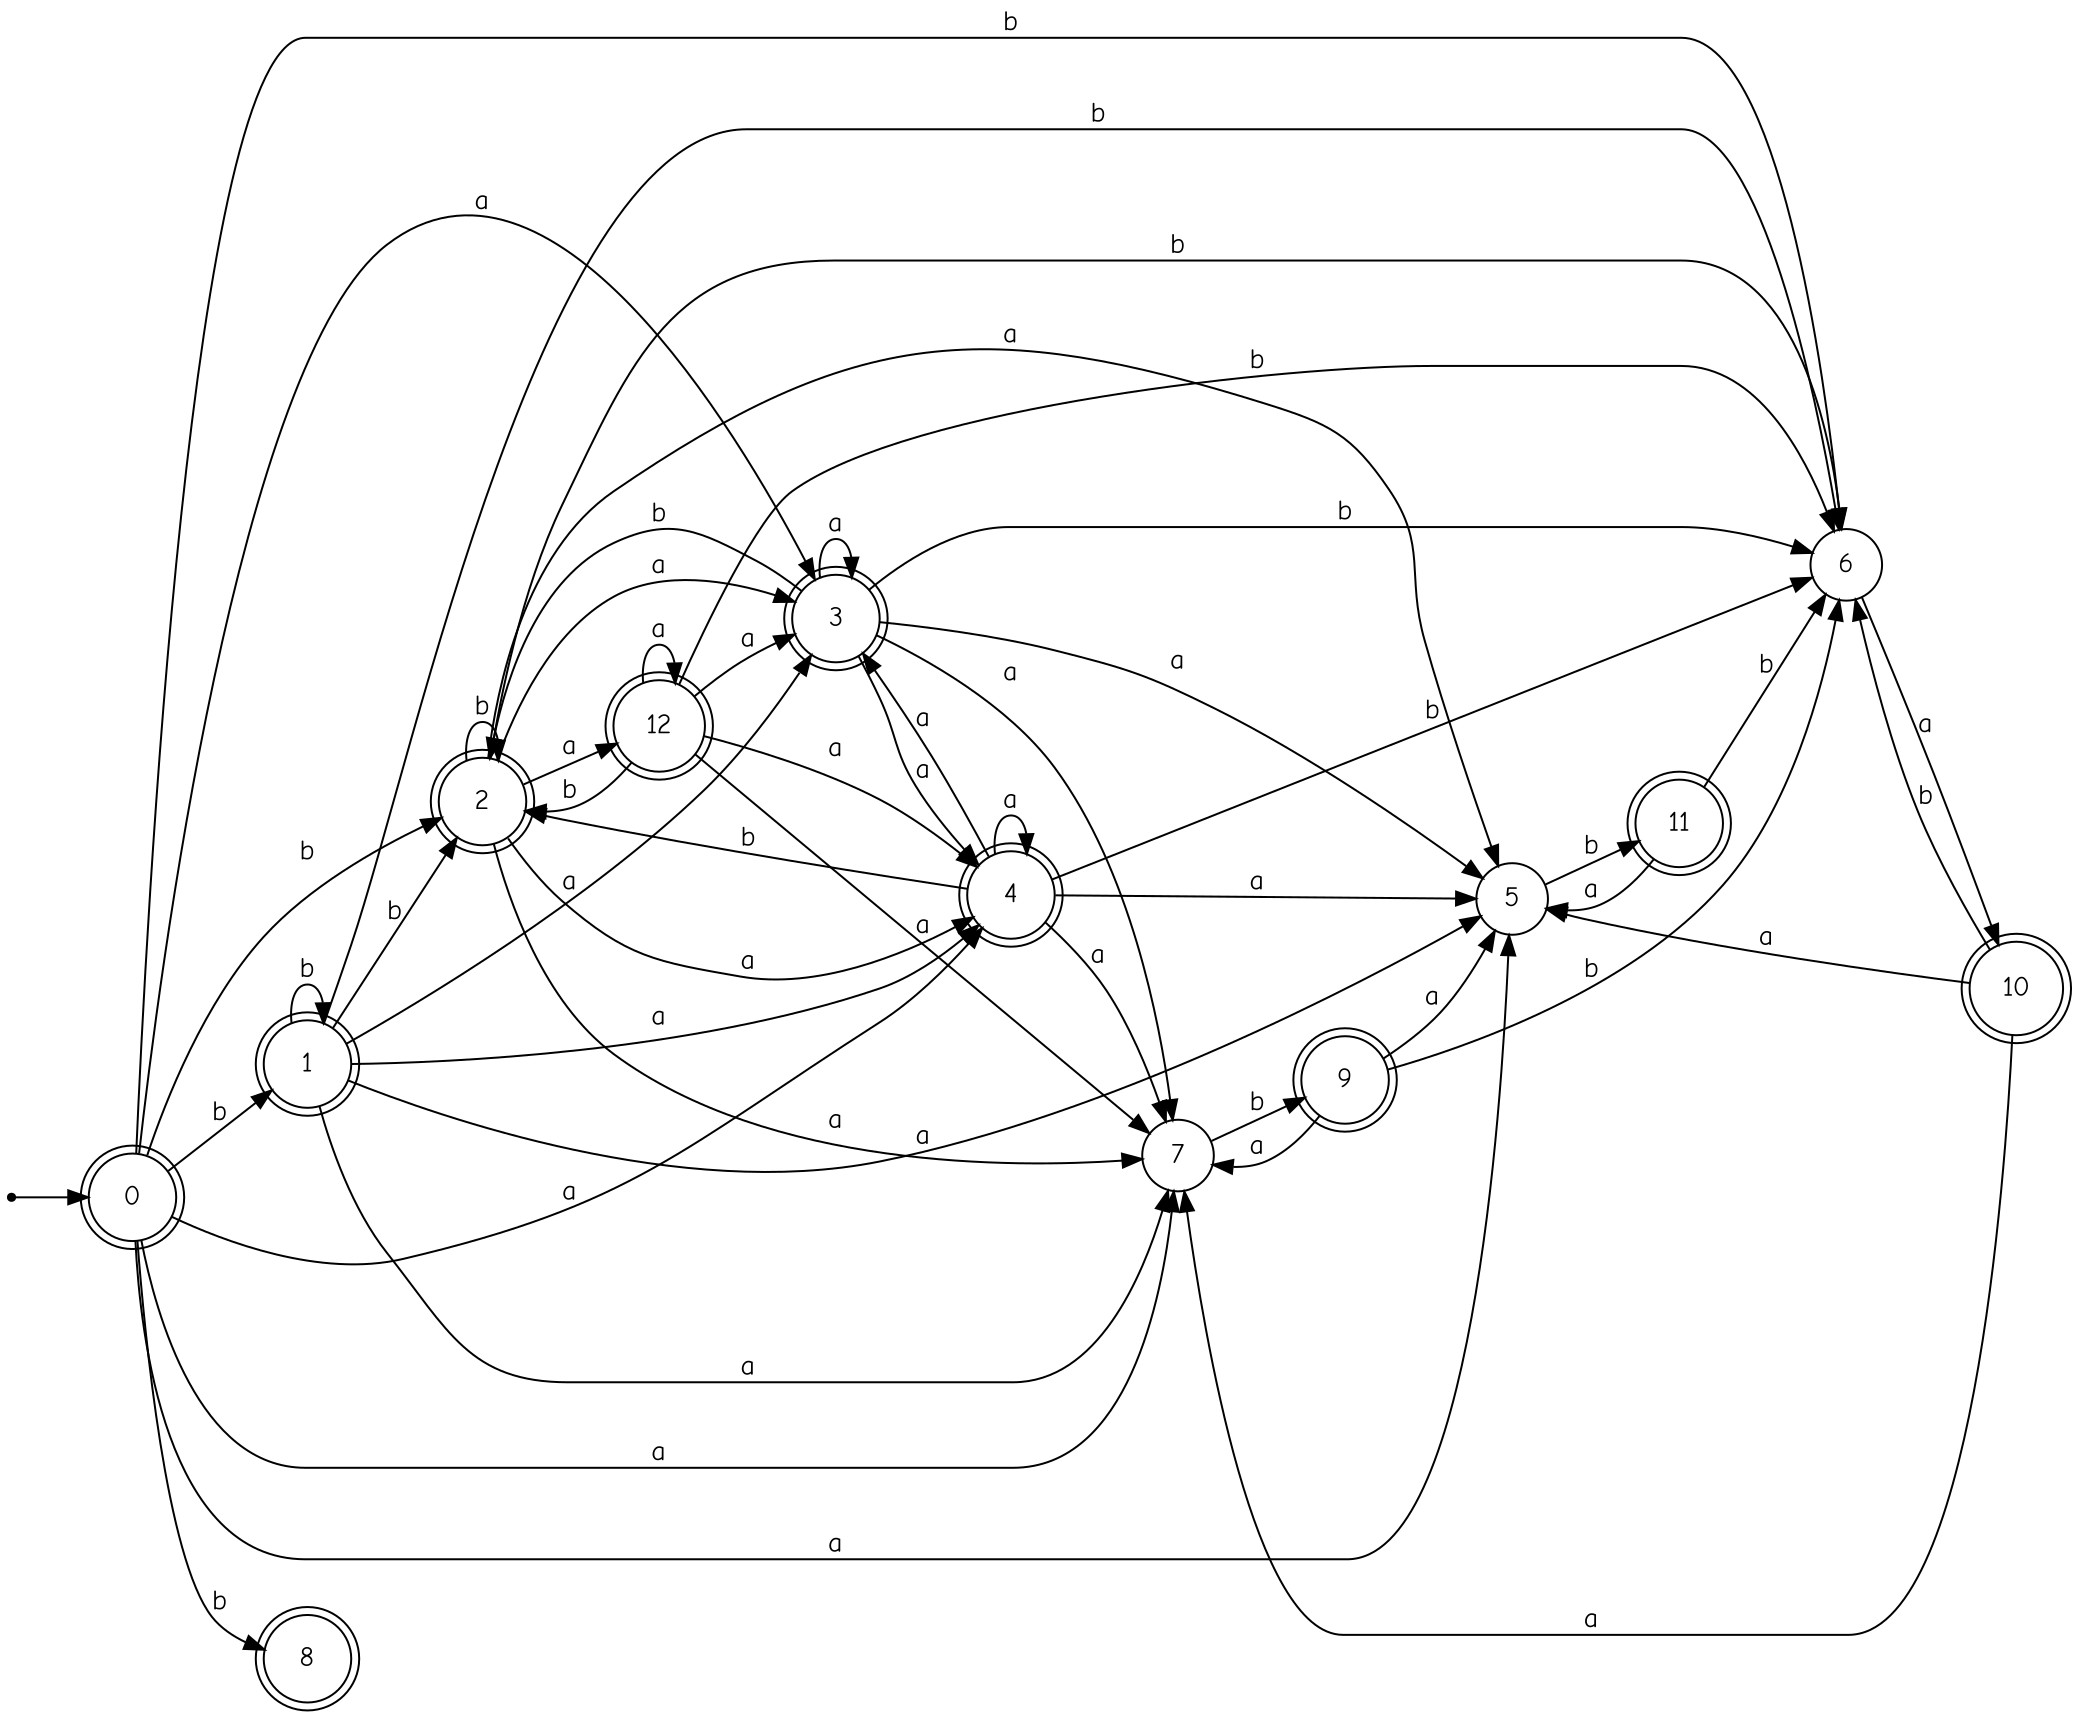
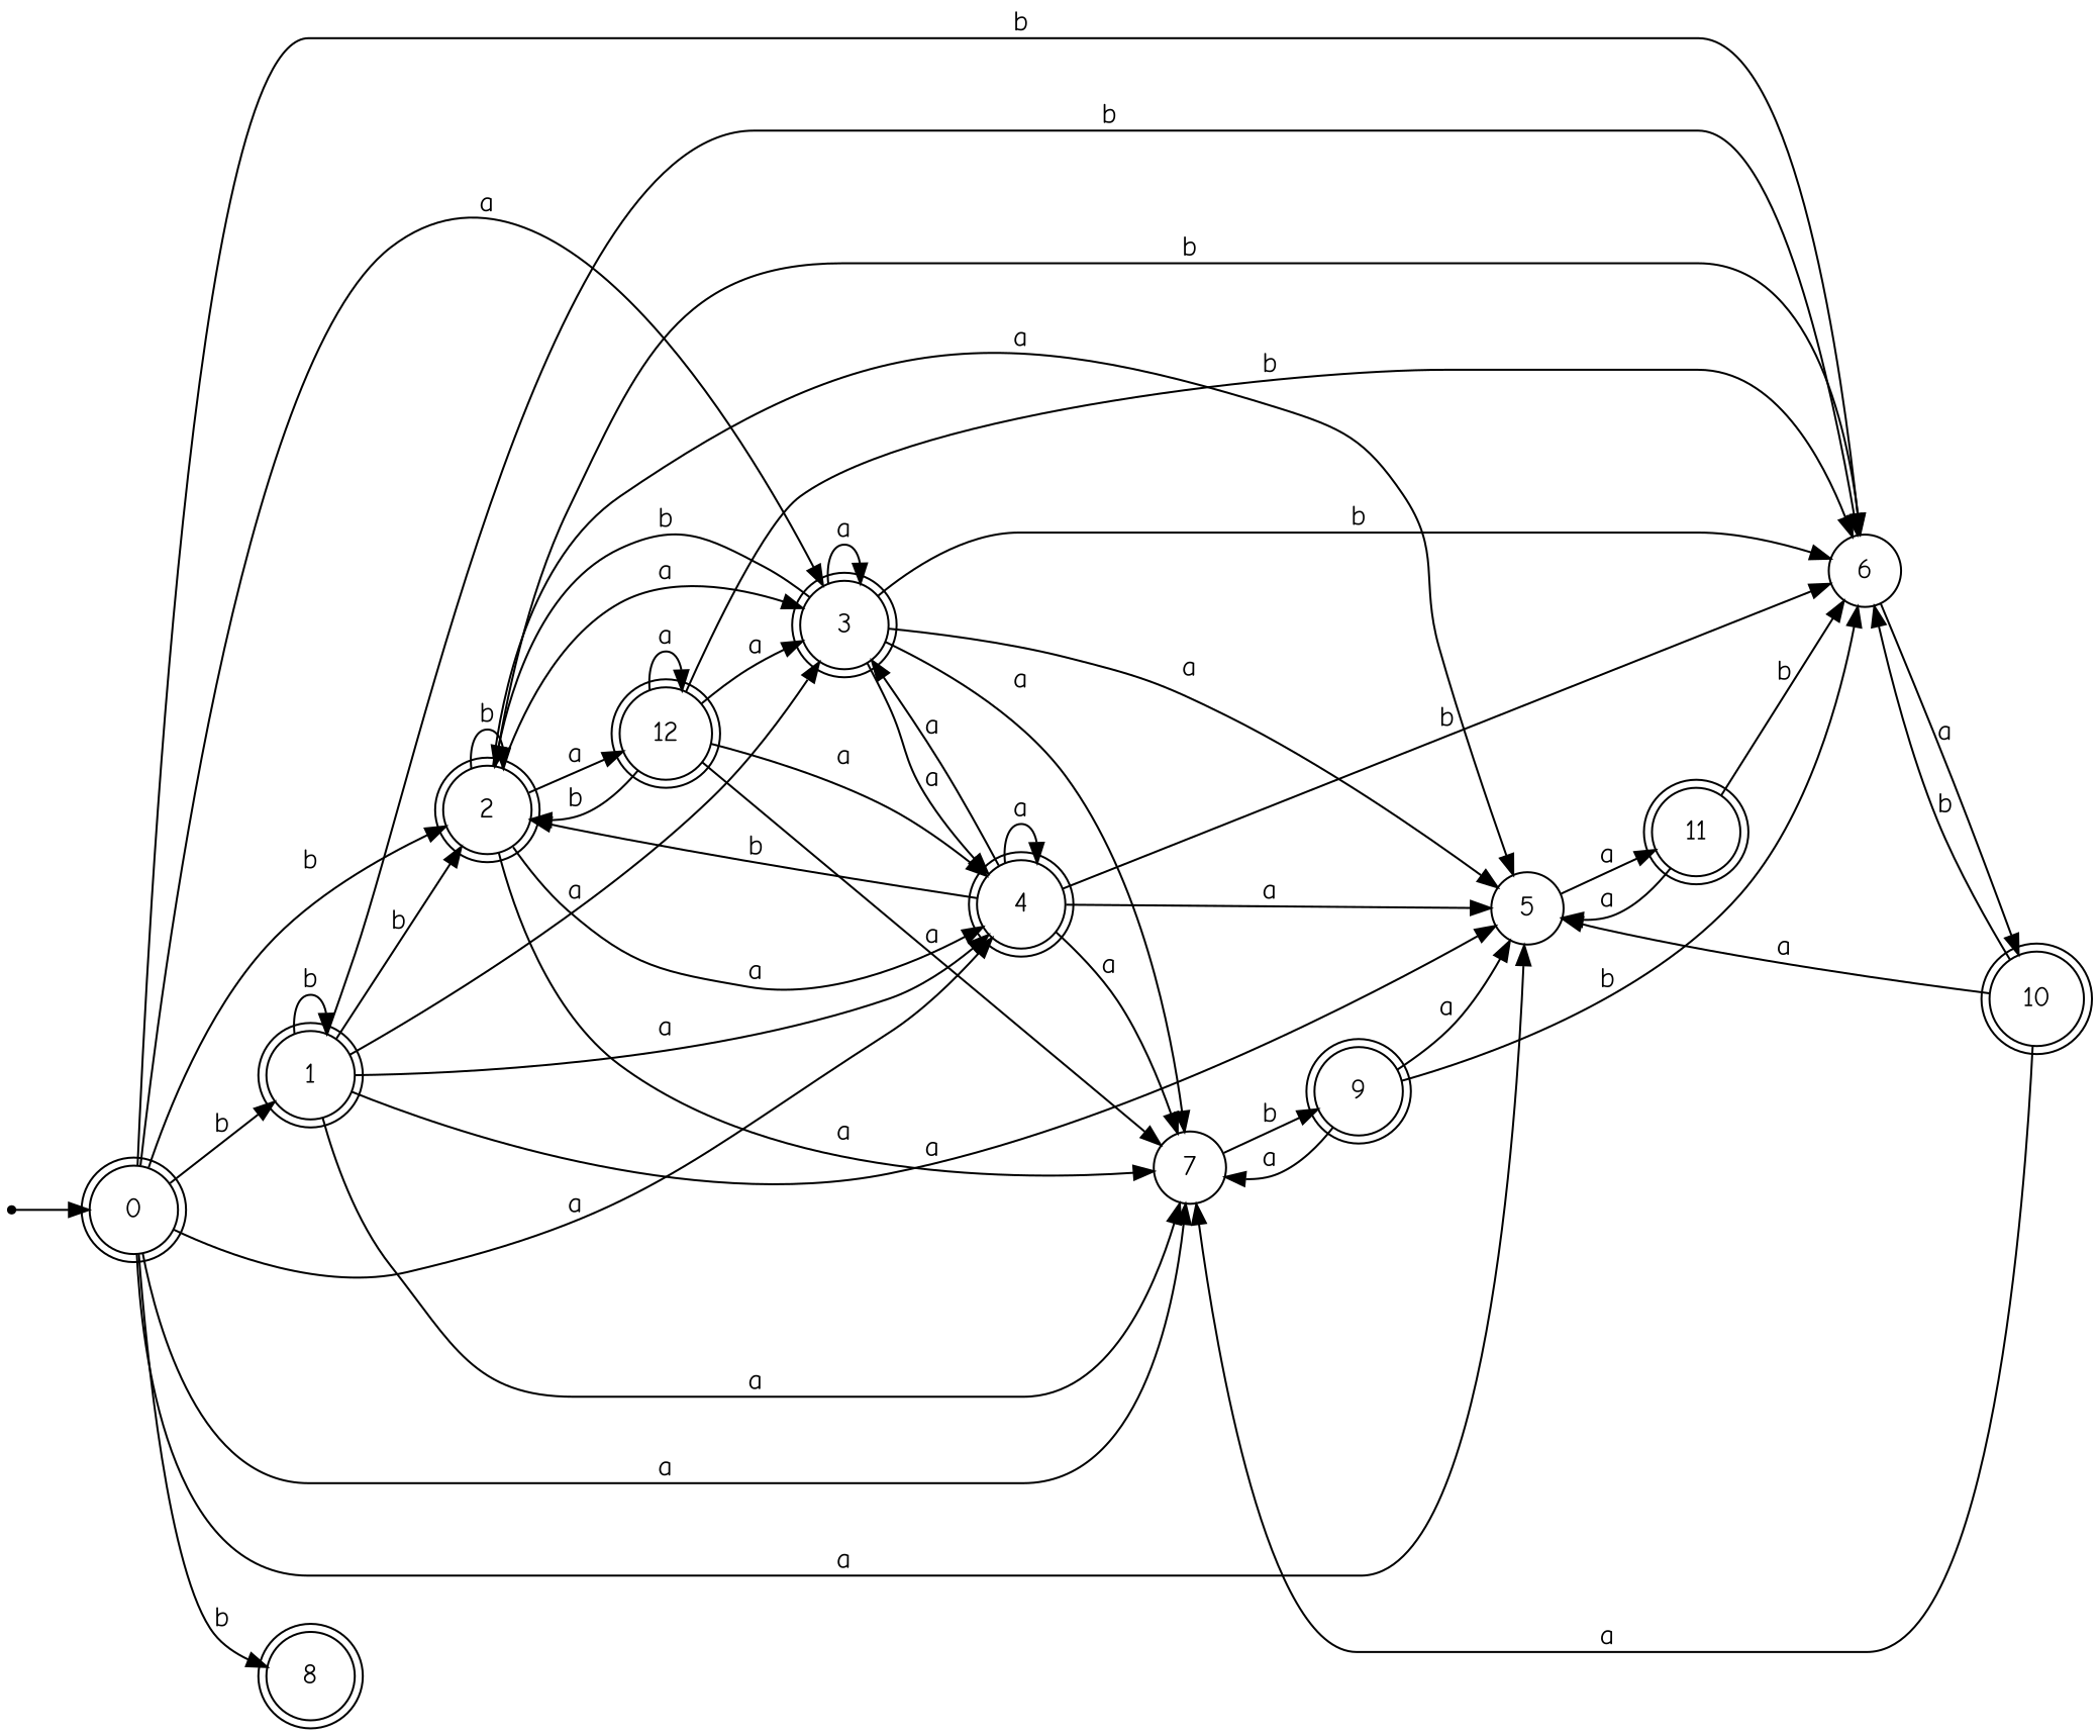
  digraph {
    fontname="Comic Neue"
    rankdir=LR
    node [fontname="Comic Neue" shape=doublecircle]
    edge [fontname="Comic Neue"]
    dummy0 [shape=point]
    0
    1
    2
    3
    4
    5 [shape=circle]
    6 [shape=circle]
    7 [shape=circle]
    8
    12
    11
    10
    9
    dummy0 -> 0
    0 -> 1 [label=b]
    0 -> 2 [label=b]
    0 -> 3 [label=a]
    0 -> 4 [label=a]
    0 -> 5 [label=a]
    0 -> 6 [label=b]
    0 -> 7 [label=a]
    0 -> 8 [label=b]
    1 -> 1 [label=b]
    1 -> 2 [label=b]
    1 -> 3 [label=a]
    1 -> 4 [label=a]
    1 -> 5 [label=a]
    1 -> 6 [label=b]
    1 -> 7 [label=a]
    2 -> 2 [label=b]
    2 -> 3 [label=a]
    2 -> 4 [label=a]
    2 -> 5 [label=a]
    2 -> 6 [label=b]
    2 -> 7 [label=a]
    2 -> 12 [label=a]
    3 -> 2 [label=b]
    3 -> 3 [label=a]
    3 -> 4 [label=a]
    3 -> 5 [label=a]
    3 -> 6 [label=b]
    3 -> 7 [label=a]
    4 -> 2 [label=b]
    4 -> 3 [label=a]
    4 -> 4 [label=a]
    4 -> 5 [label=a]
    4 -> 6 [label=b]
    4 -> 7 [label=a]
-   5 -> 11 [label=b]
+   5 -> 11 [label=a]
    6 -> 10 [label=a]
    7 -> 9 [label=b]
    12 -> 2 [label=b]
    12 -> 3 [label=a]
    12 -> 4 [label=a]
    12 -> 6 [label=b]
    12 -> 7 [label=a]
    12 -> 12 [label=a]
    11 -> 5 [label=a]
    11 -> 6 [label=b]
    10 -> 5 [label=a]
    10 -> 6 [label=b]
    10 -> 7 [label=a]
    9 -> 5 [label=a]
    9 -> 6 [label=b]
    9 -> 7 [label=a]
  }
